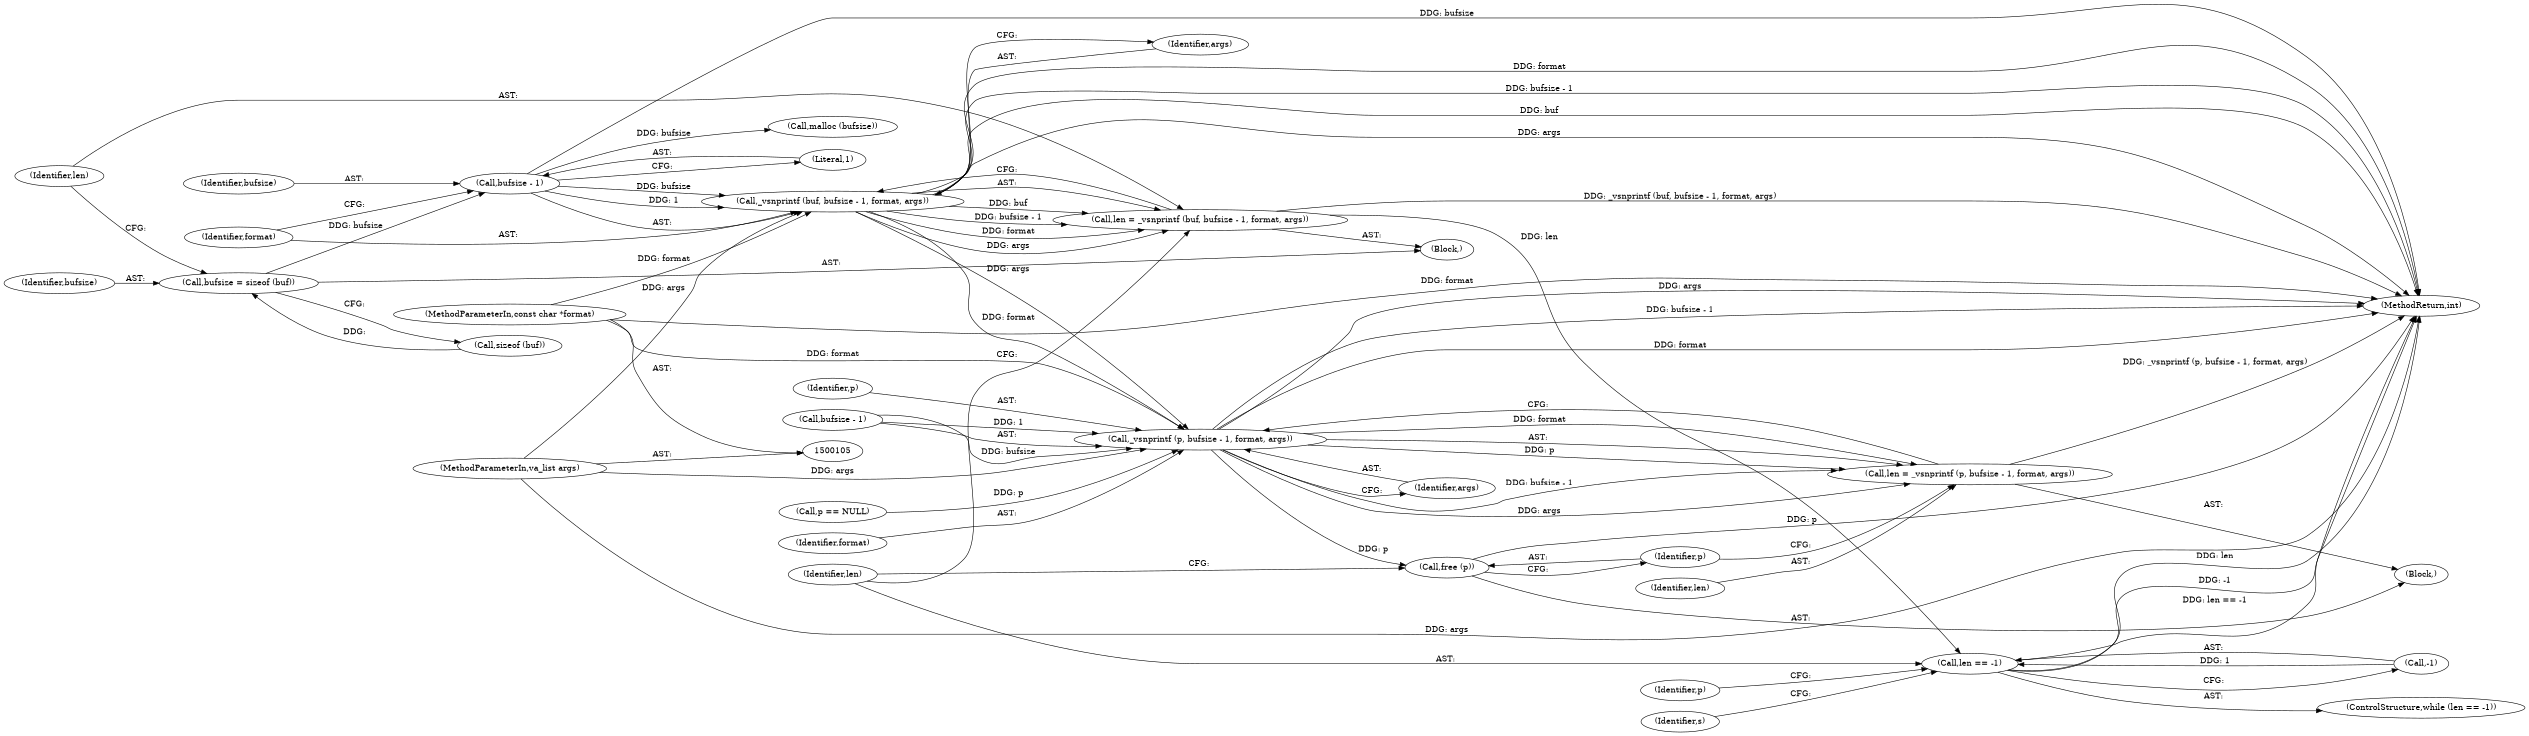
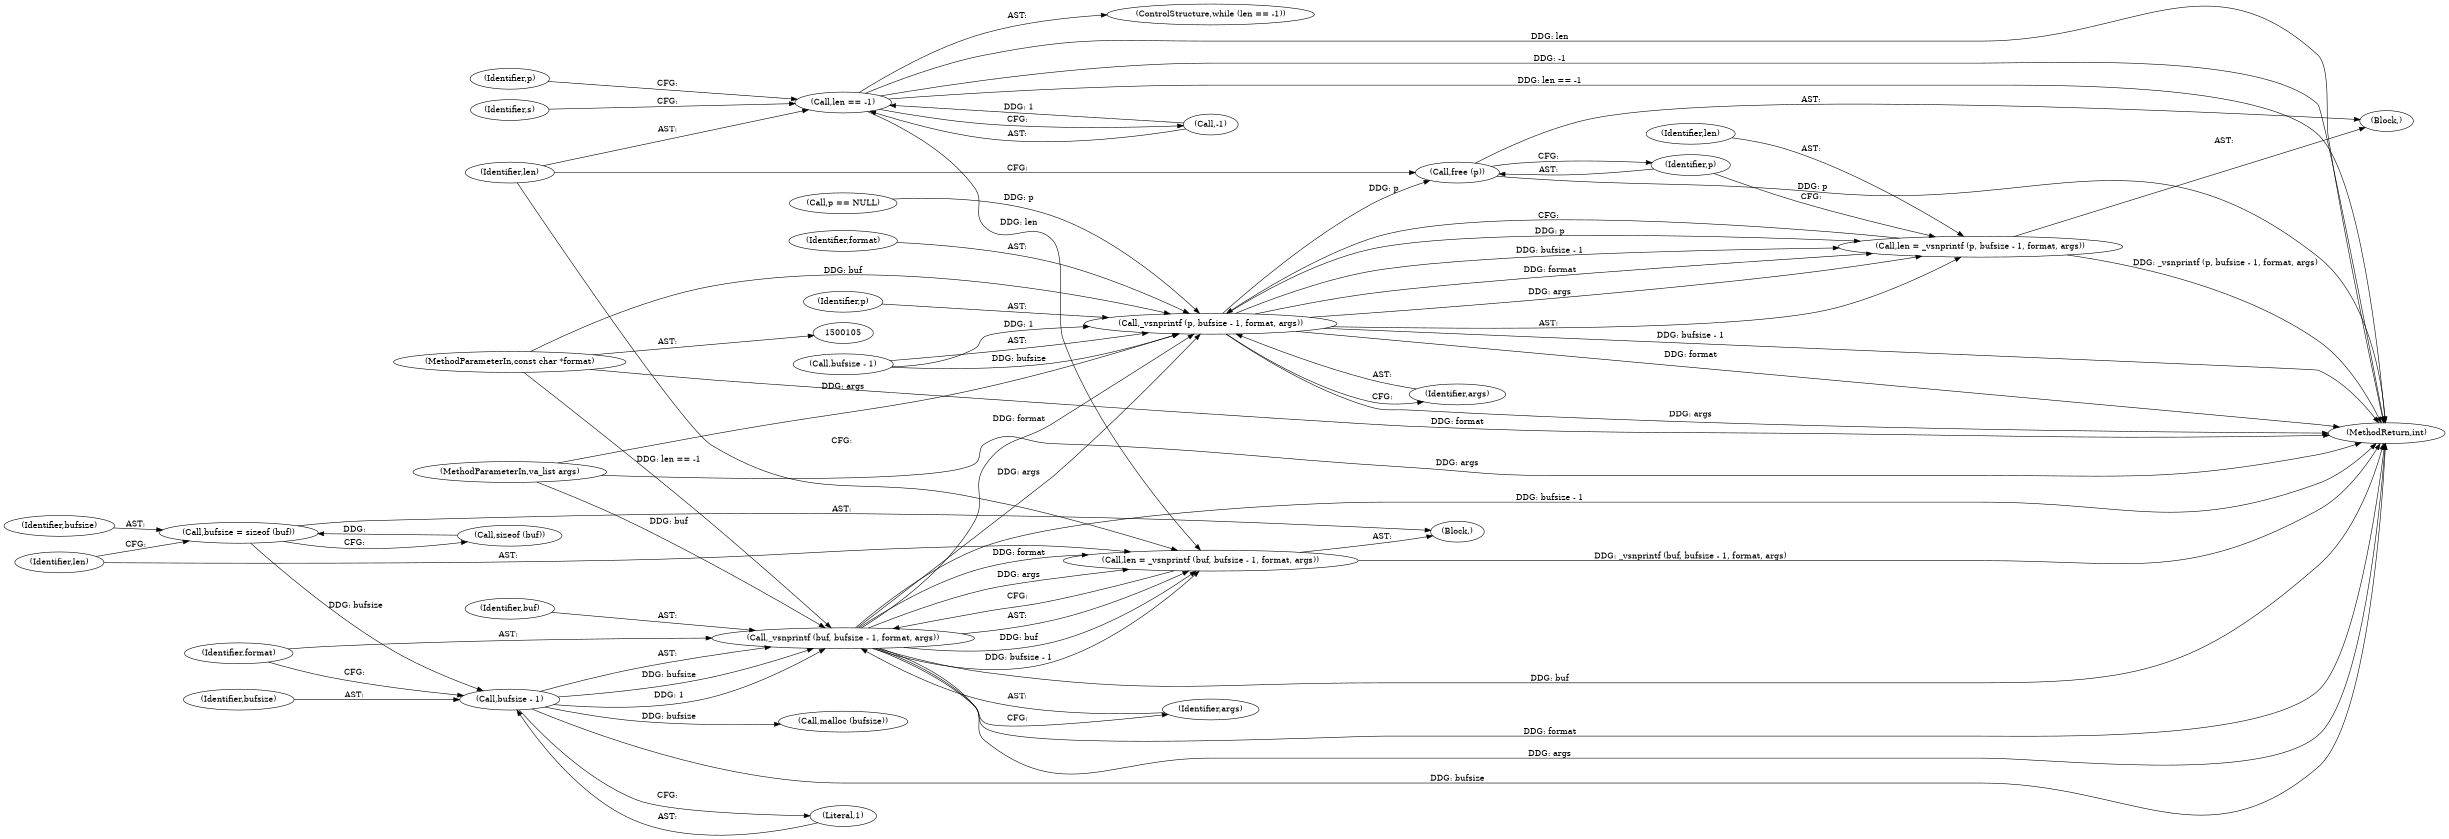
  digraph {
    rankdir=LR
    n1 [label="(Call,_vsnprintf (buf, bufsize - 1, format, args))"]
    n2 [label="(Call,len = _vsnprintf (buf, bufsize - 1, format, args))"]
    n3 [label="(Call,_vsnprintf (p, bufsize - 1, format, args))"]
    n4 [label="(Identifier,args)"]
    n5 [label="(MethodReturn,int)"]
    n6 [label="(Block,)"]
    n7 [label="(Call,len == -1)"]
    n8 [label="(Call,len = _vsnprintf (p, bufsize - 1, format, args))"]
    n9 [label="(Call,free (p))"]
    n10 [label="(Identifier,args)"]
    n11 [label="(Call,bufsize - 1)"]
    n12 [label="(Call,malloc (bufsize))"]
    n13 [label="(Literal,1)"]
    n14 [label="(Call,bufsize = sizeof (buf))"]
    n15 [label="(Call,sizeof (buf))"]
    n16 [label="(MethodParameterIn,const char *format)"]
    n17 [label=1500105]
    n18 [label="(MethodParameterIn,va_list args)"]
    n19 [label="(Call,-1)"]
    n20 [label="(ControlStructure,while (len == -1))"]
    n21 [label="(Block,)"]
    n22 [label="(Identifier,p)"]
    n23 [label="(Call,p == NULL)"]
    n24 [label="(Identifier,format)"]
    n25 [label="(Identifier,len)"]
    n26 [label="(Identifier,format)"]
    n27 [label="(Identifier,s)"]
    n28 [label="(Identifier,p)"]
+   n29 [label="(Identifier,buf)"]
    n30 [label="(Identifier,len)"]
    n31 [label="(Identifier,len)"]
    n32 [label="(Identifier,bufsize)"]
    n33 [label="(Identifier,bufsize)"]
    n34 [label="(Call,bufsize - 1)"]
    n35 [label="(Identifier,p)"]
    n1 -> n2 [label="AST: "]
    n1 -> n2 [label="DDG: buf"]
    n1 -> n2 [label="DDG: bufsize - 1"]
    n1 -> n2 [label="DDG: format"]
    n1 -> n2 [label="DDG: args"]
    n1 -> n3 [label="DDG: format"]
    n1 -> n3 [label="DDG: args"]
    n1 -> n4 [label="CFG: "]
    n1 -> n5 [label="DDG: format"]
    n1 -> n5 [label="DDG: bufsize - 1"]
    n1 -> n5 [label="DDG: buf"]
    n1 -> n5 [label="DDG: args"]
    n2 -> n1 [label="CFG: "]
    n2 -> n5 [label="DDG: _vsnprintf (buf, bufsize - 1, format, args)"]
    n2 -> n6 [label="AST: "]
-   n2 -> n7 [label="DDG: len"]
+   n7 -> n2 [label="DDG: len"]
    n3 -> n5 [label="DDG: args"]
    n3 -> n5 [label="DDG: bufsize - 1"]
    n3 -> n5 [label="DDG: format"]
    n3 -> n8 [label="AST: "]
    n3 -> n8 [label="DDG: p"]
    n3 -> n8 [label="DDG: bufsize - 1"]
    n3 -> n8 [label="DDG: format"]
    n3 -> n8 [label="DDG: args"]
    n3 -> n9 [label="DDG: p"]
    n3 -> n10 [label="CFG: "]
    n4 -> n1 [label="AST: "]
    n7 -> n5 [label="DDG: len == -1"]
    n7 -> n5 [label="DDG: len"]
    n7 -> n5 [label="DDG: -1"]
    n7 -> n19 [label="CFG: "]
    n7 -> n20 [label="AST: "]
    n8 -> n3 [label="CFG: "]
    n8 -> n5 [label="DDG: _vsnprintf (p, bufsize - 1, format, args)"]
    n8 -> n21 [label="AST: "]
    n9 -> n5 [label="DDG: p"]
    n9 -> n21 [label="AST: "]
    n9 -> n22 [label="CFG: "]
    n10 -> n3 [label="AST: "]
    n11 -> n1 [label="AST: "]
    n11 -> n1 [label="DDG: bufsize"]
    n11 -> n1 [label="DDG: 1"]
    n11 -> n5 [label="DDG: bufsize"]
    n11 -> n12 [label="DDG: bufsize"]
    n11 -> n13 [label="CFG: "]
    n13 -> n11 [label="AST: "]
    n14 -> n6 [label="AST: "]
    n14 -> n11 [label="DDG: bufsize"]
    n14 -> n15 [label="CFG: "]
    n15 -> n14 [label="DDG: "]
-   n16 -> n1 [label="DDG: format"]
-   n16 -> n3 [label="DDG: format"]
+   n16 -> n1 [label="DDG: len == -1"]
+   n16 -> n3 [label="DDG: buf"]
    n16 -> n5 [label="DDG: format"]
    n16 -> n17 [label="AST: "]
-   n18 -> n1 [label="DDG: args"]
+   n18 -> n1 [label="DDG: buf"]
    n18 -> n3 [label="DDG: args"]
    n18 -> n5 [label="DDG: args"]
-   n18 -> n17 [label="AST: "]
    n19 -> n7 [label="AST: "]
    n19 -> n7 [label="DDG: 1"]
    n22 -> n8 [label="CFG: "]
    n22 -> n9 [label="AST: "]
    n23 -> n3 [label="DDG: p"]
    n24 -> n3 [label="AST: "]
    n25 -> n8 [label="AST: "]
    n26 -> n1 [label="AST: "]
    n26 -> n11 [label="CFG: "]
    n27 -> n7 [label="CFG: "]
    n28 -> n3 [label="AST: "]
+   n29 -> n1 [label="AST: "]
    n30 -> n2 [label="CFG: "]
    n30 -> n7 [label="AST: "]
    n30 -> n9 [label="CFG: "]
    n31 -> n2 [label="AST: "]
    n31 -> n14 [label="CFG: "]
    n32 -> n11 [label="AST: "]
    n33 -> n14 [label="AST: "]
    n34 -> n3 [label="AST: "]
    n34 -> n3 [label="DDG: bufsize"]
    n34 -> n3 [label="DDG: 1"]
    n35 -> n7 [label="CFG: "]
  }
